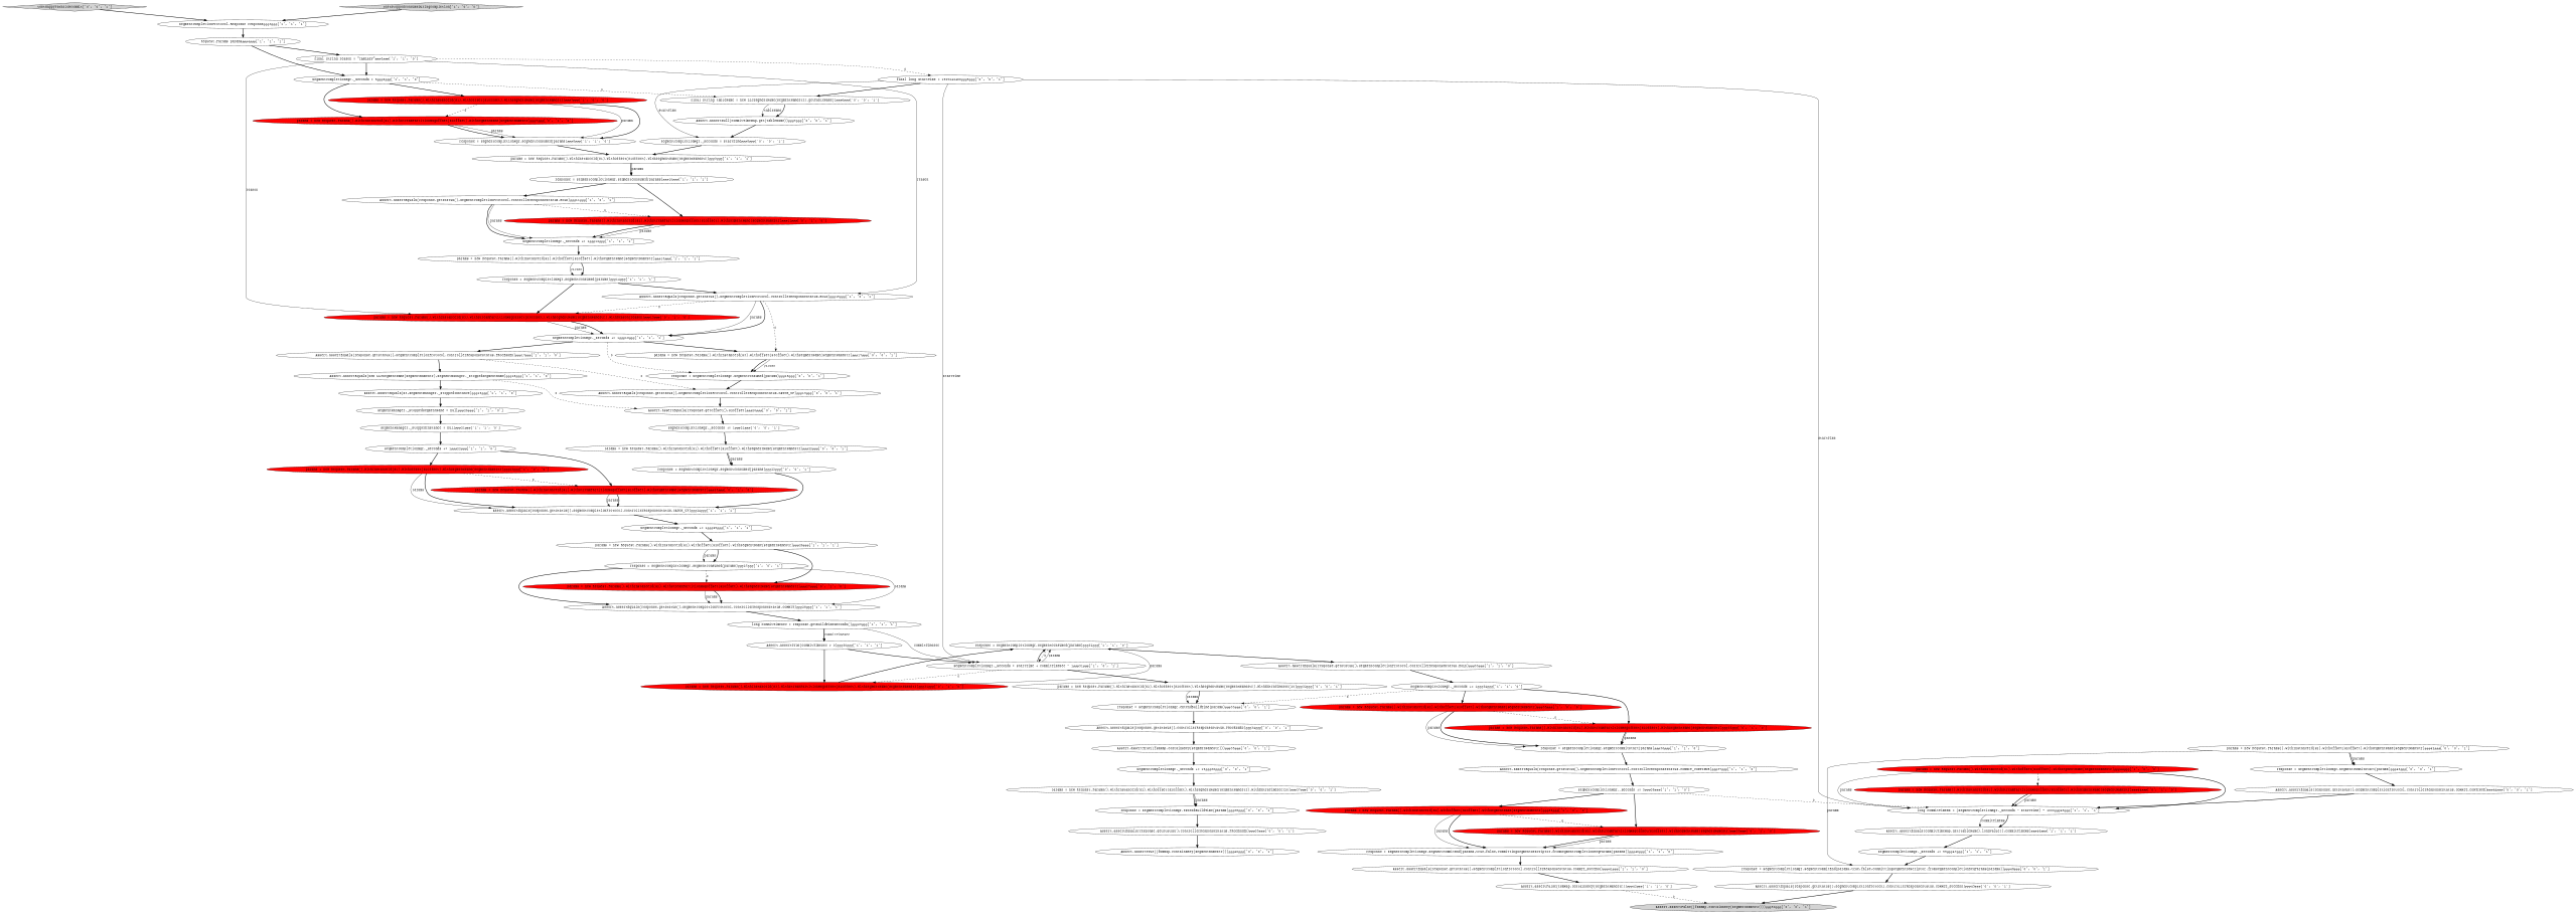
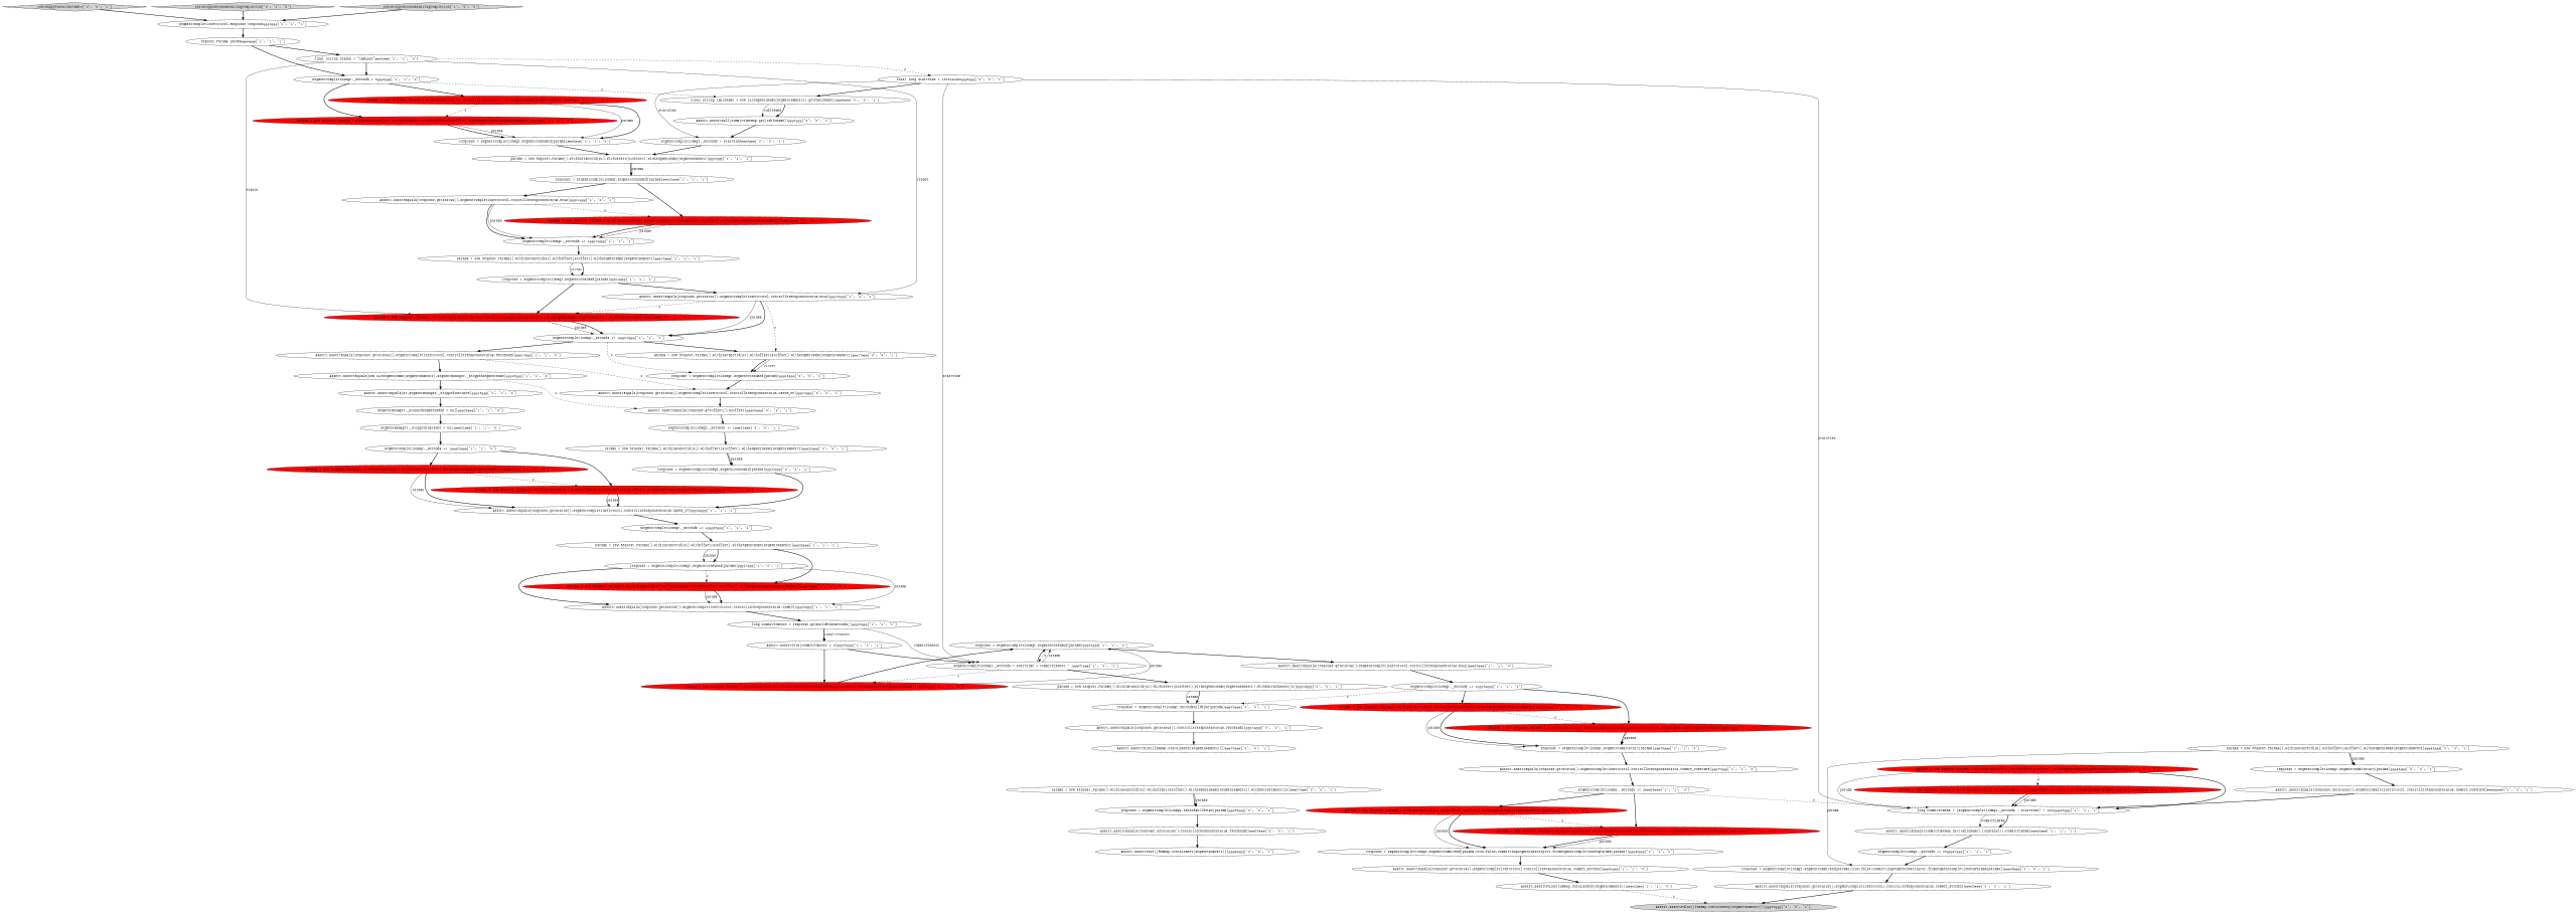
  digraph {
    fontname="Courier Prime"
    node [fillcolor=white fontname="Courier Prime" shape=ellipse style=filled]
    edge [fontname="Courier Prime" style=bold]
    n1 [label="response = segmentCompletionMgr.segmentConsumed(params)@@@32@@@['1', '1', '0']"]
    n2 [label="Assert.assertEquals(response.getStatus(),SegmentCompletionProtocol.ControllerResponseStatus.HOLD)@@@33@@@['1', '1', '0']"]
    n3 [label="segmentCompletionMgr._seconds = startTime + commitTimeSec - 1@@@31@@@['1', '0', '1']"]
    n4 [label="segmentCompletionMgr._seconds += 1@@@34@@@['1', '1', '0']"]
    n5 [fillcolor=red label="params = new Request.Params().withInstanceId(s3).withStreamPartitionMsgOffset(s2Offset).withSegmentName(segmentNameStr)@@@31@@@['0', '1', '0']"]
    n6 [label="params = new Request.Params().withInstanceId(s2).withOffset(s2Offset).withSegmentName(segmentNameStr).withExtraTimeSec(20)@@@32@@@['0', '0', '1']"]
    n7 [label="Assert.assertEquals(new LLCSegmentName(segmentNameStr),segmentManager._stoppedSegmentName)@@@18@@@['1', '1', '0']"]
    n8 [label="Assert.assertEquals(response.getOffset(),s2Offset)@@@20@@@['0', '0', '1']"]
    n9 [label="Assert.assertEquals(s3,segmentManager._stoppedInstance)@@@19@@@['1', '1', '0']"]
    n10 [label="segmentCompletionMgr._seconds += 1@@@21@@@['0', '0', '1']"]
    n11 [label="segmentManager._stoppedSegmentName = null@@@20@@@['1', '1', '0']"]
    n12 [label="response = segmentCompletionMgr.segmentCommitStart(params)@@@36@@@['1', '1', '0']"]
    n13 [label="Assert.assertEquals(response.getStatus(),SegmentCompletionProtocol.ControllerResponseStatus.COMMIT_CONTINUE)@@@37@@@['1', '1', '0']"]
    n14 [label="segmentCompletionMgr._seconds += 5@@@38@@@['1', '1', '0']"]
    n15 [fillcolor=red label="params = new Request.Params().withInstanceId(s2).withOffset(s2Offset).withSegmentName(segmentNameStr)@@@35@@@['1', '0', '0']"]
    n16 [fillcolor=red label="params = new Request.Params().withInstanceId(s2).withStreamPartitionMsgOffset(s2Offset).withSegmentName(segmentNameStr)@@@35@@@['0', '1', '0']"]
    n17 [label="response = segmentCompletionMgr.extendBuildTime(params)@@@33@@@['0', '0', '1']"]
    n18 [label="Assert.assertEquals(response.getStatus(),SegmentCompletionProtocol.ControllerResponseStatus.PROCESSED)@@@17@@@['1', '1', '0']"]
    n19 [label="Assert.assertEquals(response.getStatus(),SegmentCompletionProtocol.ControllerResponseStatus.CATCH_UP)@@@19@@@['0', '0', '1']"]
    n20 [label="params = new Request.Params().withInstanceId(s2).withOffset(s2Offset).withSegmentName(segmentNameStr)@@@13@@@['1', '1', '1']"]
    n21 [label="response = segmentCompletionMgr.segmentConsumed(params)@@@14@@@['1', '1', '1']"]
    n22 [fillcolor=red label="params = new Request.Params().withInstanceId(s3).withStreamPartitionMsgOffset(s3Offset).withSegmentName(segmentNameStr).withReason(reason)@@@15@@@['0', '1', '0']"]
    n23 [label="Assert.assertEquals(response.getStatus(),SegmentCompletionProtocol.ControllerResponseStatus.HOLD)@@@15@@@['1', '0', '1']"]
    n24 [label="final String reason = \"IAmLazy\"@@@5@@@['1', '1', '0']"]
    n25 [label="segmentCompletionMgr._seconds = 5@@@6@@@['1', '1', '0']"]
    n26 [label="final long startTime = 1509242466@@@5@@@['0', '0', '1']"]
    n27 [fillcolor=red label="params = new Request.Params().withInstanceId(s1).withOffset(s1Offset).withSegmentName(segmentNameStr)@@@7@@@['1', '0', '0']"]
    n28 [fillcolor=red label="params = new Request.Params().withInstanceId(s1).withStreamPartitionMsgOffset(s1Offset).withSegmentName(segmentNameStr)@@@7@@@['0', '1', '0']"]
    n29 [label="final String tableName = new LLCSegmentName(segmentNameStr).getTableName()@@@6@@@['0', '0', '1']"]
    n30 [label="long commitTimeMs = (segmentCompletionMgr._seconds - startTime) * 1000@@@45@@@['1', '1', '1']"]
    n31 [label="segmentCompletionMgr._seconds = startTime@@@8@@@['0', '0', '1']"]
    n32 [label="segmentCompletionMgr._seconds += 1@@@16@@@['1', '1', '1']"]
    n33 [label="params = new Request.Params().withInstanceId(s3).withOffset(s3Offset).withSegmentName(segmentNameStr)@@@17@@@['0', '0', '1']"]
    n34 [label="response = segmentCompletionMgr.segmentConsumed(params)@@@23@@@['0', '0', '1']"]
    n35 [label="Assert.assertEquals(response.getStatus(),SegmentCompletionProtocol.ControllerResponseStatus.CATCH_UP)@@@24@@@['1', '1', '1']"]
    n36 [label="segmentCompletionMgr._seconds += 1@@@25@@@['1', '1', '1']"]
    n37 [fillcolor=lightgray label="testHappyPathSlowCommit['0', '0', '1']" shape=diamond]
    n38 [label="SegmentCompletionProtocol.Response response@@@3@@@['1', '1', '1']"]
    n39 [label="Request.Params params@@@4@@@['1', '1', '1']"]
    n40 [fillcolor=red label="params = new Request.Params().withInstanceId(s2).withStreamPartitionMsgOffset(s2Offset).withSegmentName(segmentNameStr)@@@27@@@['0', '1', '0']"]
    n41 [label="Assert.assertEquals(response.getStatus(),SegmentCompletionProtocol.ControllerResponseStatus.COMMIT)@@@28@@@['1', '1', '1']"]
    n42 [label="long commitTimeSec = response.getBuildTimeSeconds()@@@29@@@['1', '1', '1']"]
    n43 [label="response = segmentCompletionMgr.segmentConsumed(params)@@@8@@@['1', '1', '0']"]
    n44 [label="Assert.assertNull(commitTimeMap.get(tableName))@@@7@@@['0', '0', '1']"]
    n45 [fillcolor=red label="params = new Request.Params().withInstanceId(s2).withStreamPartitionMsgOffset(s2Offset).withSegmentName(segmentNameStr)@@@39@@@['0', '1', '0']"]
    n46 [fillcolor=red label="params = new Request.Params().withInstanceId(s2).withOffset(s2Offset).withSegmentName(segmentNameStr)@@@39@@@['1', '0', '0']"]
    n47 [label="response = segmentCompletionMgr.segmentCommitEnd(params,true,false,CommittingSegmentDescriptor.fromSegmentCompletionReqParams(params))@@@40@@@['1', '1', '0']"]
    n48 [label="Assert.assertEquals(commitTimeMap.get(tableName).longValue(),commitTimeMs)@@@46@@@['1', '1', '1']"]
    n49 [fillcolor=red label="params = new Request.Params().withInstanceId(s1).withOffset(s1Offset).withSegmentName(segmentNameStr)@@@23@@@['1', '0', '0']"]
    n50 [fillcolor=red label="params = new Request.Params().withInstanceId(s1).withStreamPartitionMsgOffset(s1Offset).withSegmentName(segmentNameStr)@@@23@@@['0', '1', '0']"]
    n51 [label="Assert.assertTrue(commitTimeSec > 0)@@@30@@@['1', '1', '1']"]
    n52 [label="params = new Request.Params().withInstanceId(s1).withOffset(s1Offset).withSegmentName(segmentNameStr)@@@9@@@['1', '1', '1']"]
    n53 [label="response = segmentCompletionMgr.segmentCommitEnd(params,true,false,CommittingSegmentDescriptor.fromSegmentCompletionReqParams(params))@@@48@@@['0', '0', '1']"]
    n54 [label="Assert.assertEquals(response.getStatus(),SegmentCompletionProtocol.ControllerResponseStatus.COMMIT_SUCCESS)@@@49@@@['0', '0', '1']"]
    n55 [fillcolor=lightgray label="Assert.assertFalse((fsmMap.containsKey(segmentNameStr)))@@@50@@@['0', '0', '1']"]
    n56 [label="segmentCompletionMgr._seconds += 1@@@12@@@['1', '1', '1']"]
    n57 [label="params = new Request.Params().withInstanceId(s2).withOffset(s2Offset).withSegmentName(segmentNameStr)@@@26@@@['1', '1', '1']"]
    n58 [label="response = segmentCompletionMgr.segmentConsumed(params)@@@27@@@['1', '0', '1']"]
    n59 [label="params = new Request.Params().withInstanceId(s1).withOffset(s1Offset).withSegmentName(segmentNameStr)@@@22@@@['0', '0', '1']"]
    n60 [label="Assert.assertEquals(response.getStatus(),SegmentCompletionProtocol.ControllerResponseStatus.COMMIT_CONTINUE)@@@44@@@['0', '0', '1']"]
    n61 [label="segmentManager._stoppedInstance = null@@@21@@@['1', '1', '0']"]
    n62 [label="segmentCompletionMgr._seconds += 1@@@22@@@['1', '1', '0']"]
    n63 [label="Assert.assertEquals(response.getStatus(),SegmentCompletionProtocol.ControllerResponseStatus.COMMIT_SUCCESS)@@@41@@@['1', '1', '0']"]
    n64 [label="Assert.assertTrue((fsmMap.containsKey(segmentNameStr)))@@@40@@@['0', '0', '1']"]
+   n65 [fillcolor=lightgray label="testStoppedConsumeDuringCompletion['0', '1', '0']" shape=diamond]
    n66 [label="response = segmentCompletionMgr.segmentCommitStart(params)@@@43@@@['0', '0', '1']"]
    n67 [label="response = segmentCompletionMgr.segmentConsumed(params)@@@18@@@['0', '0', '1']"]
    n68 [label="Assert.assertEquals(response.getStatus(),SegmentCompletionProtocol.ControllerResponseStatus.HOLD)@@@11@@@['1', '0', '1']"]
    n69 [fillcolor=red label="params = new Request.Params().withInstanceId(s2).withStreamPartitionMsgOffset(s2Offset).withSegmentName(segmentNameStr)@@@11@@@['0', '1', '0']"]
    n70 [label="response = segmentCompletionMgr.segmentConsumed(params)@@@10@@@['1', '1', '1']"]
    n71 [fillcolor=red label="params = new Request.Params().withInstanceId(s1).withStreamPartitionMsgOffset(s2Offset).withSegmentName(segmentNameStr)@@@44@@@['0', '1', '0']"]
    n72 [fillcolor=lightgray label="testStoppedConsumeDuringCompletion['1', '0', '0']" shape=diamond]
    n73 [label="Assert.assertEquals(response.getStatus(),ControllerResponseStatus.PROCESSED)@@@39@@@['0', '0', '1']"]
    n74 [label="Assert.assertEquals(response.getStatus(),ControllerResponseStatus.PROCESSED)@@@34@@@['0', '0', '1']"]
    n75 [label="Assert.assertFalse(fsmMap.containsKey(segmentNameStr))@@@42@@@['1', '1', '0']"]
    n76 [label="segmentCompletionMgr._seconds += 55@@@47@@@['1', '1', '1']"]
    n77 [label="response = segmentCompletionMgr.extendBuildTime(params)@@@38@@@['0', '0', '1']"]
    n78 [label="Assert.assertTrue((fsmMap.containsKey(segmentNameStr)))@@@35@@@['0', '0', '1']"]
-   n79 [label="segmentCompletionMgr._seconds += 19@@@36@@@['0', '0', '1']"]
    n80 [label="params = new Request.Params().withInstanceId(s2).withOffset(s2Offset).withSegmentName(segmentNameStr).withExtraTimeSec(20)@@@37@@@['0', '0', '1']"]
    n81 [fillcolor=red label="params = new Request.Params().withInstanceId(s1).withOffset(s2Offset).withSegmentName(segmentNameStr)@@@44@@@['1', '0', '0']"]
    n82 [label="params = new Request.Params().withInstanceId(s2).withOffset(s2Offset).withSegmentName(segmentNameStr)@@@42@@@['0', '0', '1']"]
    n1 -> n2
    n1 -> n3 [label=0 style=dashed]
    n2 -> n4
    n3 -> n1 [label=params style=solid]
    n3 -> n1
    n3 -> n5 [label=0 style=dashed]
    n3 -> n6
    n4 -> n15
    n4 -> n16
    n4 -> n17 [label=0 style=dashed]
    n5 -> n1 [label=params style=solid]
    n5 -> n1
    n6 -> n17 [label=params style=solid]
    n6 -> n17
    n7 -> n8 [label=0 style=dashed]
    n7 -> n9
    n8 -> n10
    n9 -> n11
    n10 -> n59
    n11 -> n61
    n12 -> n13
    n13 -> n14
    n14 -> n30 [label=0 style=dashed]
    n14 -> n45
    n14 -> n46
    n15 -> n12
    n15 -> n12 [label=params style=solid]
    n15 -> n16 [label=0 style=dashed]
    n16 -> n12
    n16 -> n12 [label=params style=solid]
    n17 -> n74
    n18 -> n7
    n18 -> n19 [label=0 style=dashed]
    n19 -> n8
    n20 -> n21
    n20 -> n21 [label=params style=solid]
    n21 -> n22
    n21 -> n23
    n22 -> n32 [label=params style=solid]
    n22 -> n32
    n23 -> n22 [label=0 style=dashed]
    n23 -> n32 [label=params style=solid]
    n23 -> n32
    n23 -> n33 [label=0 style=dashed]
    n24 -> n22 [label=reason style=solid]
    n24 -> n23 [label=reason style=solid]
    n24 -> n25
    n24 -> n26 [label=0 style=dashed]
    n25 -> n27
    n25 -> n28
    n25 -> n29 [label=0 style=dashed]
    n26 -> n3 [label=startTime style=solid]
    n26 -> n29
    n26 -> n30 [label=startTime style=solid]
    n26 -> n31 [label=startTime style=solid]
    n27 -> n28 [label=0 style=dashed]
    n27 -> n43
    n27 -> n43 [label=params style=solid]
    n28 -> n43 [label=params style=solid]
    n28 -> n43
    n29 -> n44 [label=tableName style=solid]
    n29 -> n44
    n30 -> n48 [label=commitTimeMs style=solid]
    n30 -> n48
    n31 -> n52
    n32 -> n18
    n32 -> n33
    n32 -> n67 [label=0 style=dashed]
    n33 -> n67 [label=params style=solid]
    n33 -> n67
    n34 -> n35
    n35 -> n36
    n36 -> n57
    n37 -> n38
    n38 -> n39
    n39 -> n24
    n39 -> n25
    n40 -> n41
    n40 -> n41 [label=params style=solid]
    n41 -> n42
    n42 -> n3 [label=commitTimeSec style=solid]
    n42 -> n51 [label=commitTimeSec style=solid]
    n42 -> n51
    n43 -> n52
    n44 -> n31
    n45 -> n47
    n45 -> n47 [label=params style=solid]
    n46 -> n45 [label=0 style=dashed]
    n46 -> n47
    n46 -> n47 [label=params style=solid]
    n47 -> n63
    n48 -> n76
    n49 -> n35
    n49 -> n35 [label=params style=solid]
    n49 -> n50 [label=0 style=dashed]
    n50 -> n35 [label=params style=solid]
    n50 -> n35
    n51 -> n3
    n51 -> n5
    n52 -> n70 [label=params style=solid]
    n52 -> n70
    n53 -> n54
    n54 -> n55
    n56 -> n20
    n57 -> n40
    n57 -> n58
    n57 -> n58 [label=params style=solid]
    n58 -> n40 [label=0 style=dashed]
    n58 -> n41
    n58 -> n41 [label=params style=solid]
    n59 -> n34
    n59 -> n34 [label=params style=solid]
    n60 -> n30
    n61 -> n62
    n62 -> n49
    n62 -> n50
    n63 -> n75
+   n65 -> n38
    n66 -> n60
    n67 -> n19
    n68 -> n56 [label=params style=solid]
    n68 -> n56
    n68 -> n69 [label=0 style=dashed]
    n69 -> n56 [label=params style=solid]
    n69 -> n56
    n70 -> n68
    n70 -> n69
    n71 -> n30 [label=params style=solid]
    n71 -> n30
    n72 -> n38
    n73 -> n64
    n74 -> n78
    n75 -> n55 [label=0 style=dashed]
    n76 -> n53
    n77 -> n73
-   n78 -> n79
-   n79 -> n80
    n80 -> n77 [label=params style=solid]
    n80 -> n77
    n81 -> n30 [label=params style=solid]
    n81 -> n30
    n81 -> n71 [label=0 style=dashed]
    n82 -> n53 [label=params style=solid]
    n82 -> n66
    n82 -> n66 [label=params style=solid]
  }
